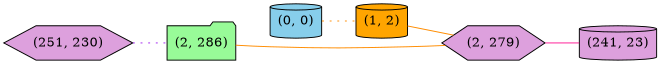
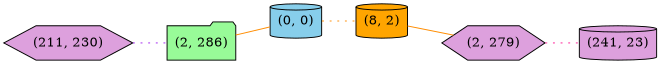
  graph {
    rankdir=LR
    node [fillcolor=plum shape=cylinder style=filled]
    edge [color=darkorange style=solid weight=1]
    "(0, 0)" [fillcolor=skyblue]
-   "(8, 2)" [fillcolor=orange label="(1, 2)"]
+   "(8, 2)" [fillcolor=orange]
    "(2, 279)" [shape=hexagon]
    "(241, 23)"
    "(2, 286)" [fillcolor=palegreen shape=folder]
-   "(251, 230)" [shape=hexagon]
+   "(251, 230)" [shape=hexagon label="(211, 230)"]
    "(0, 0)" -- "(8, 2)" [style=dotted weight=4]
    "(8, 2)" -- "(2, 279)"
-   "(2, 279)" -- "(241, 23)" [color=deeppink]
-   "(2, 286)" -- "(2, 279)"
+   "(2, 279)" -- "(241, 23)" [color=deeppink style=dotted]
+   "(2, 286)" -- "(0, 0)"
    "(251, 230)" -- "(2, 286)" [color=purple style=dotted]
  }
